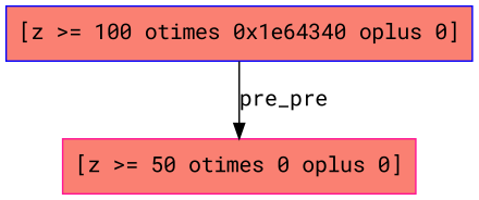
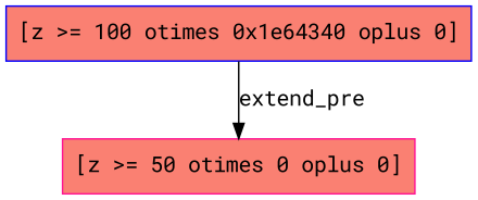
  digraph {
    fontname="Roboto Mono"
    node [shape=box style=filled fillcolor=salmon fontname="Roboto Mono"]
    n1 [color=blue label="[z >= 100 otimes 0x1e64340 oplus 0]"]
    n2 [color=deeppink label="[z >= 50 otimes 0 oplus 0]"]
-   n1 -> n2 [color=black label=pre_pre fontname="Roboto Mono"]
+   n1 -> n2 [color=black label=extend_pre fontname="Roboto Mono"]
  }
